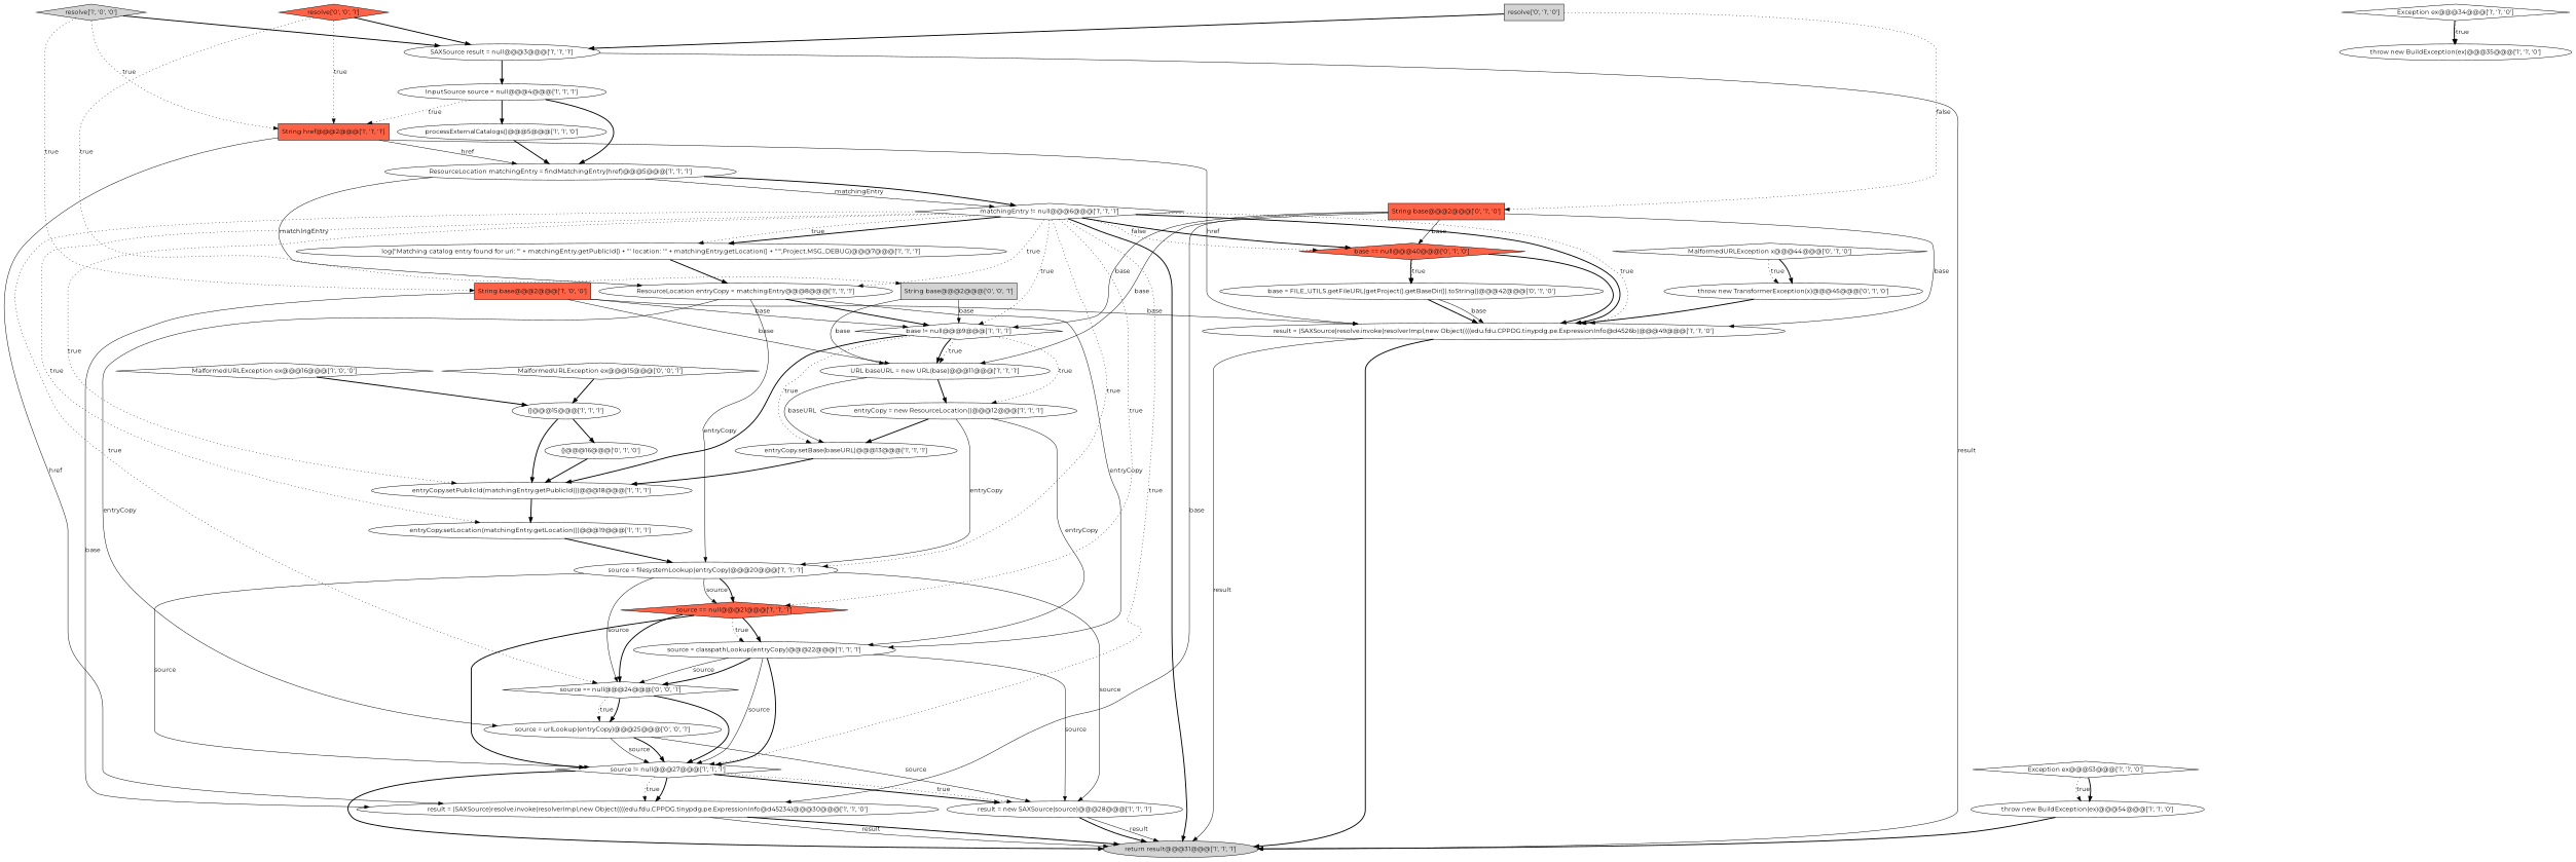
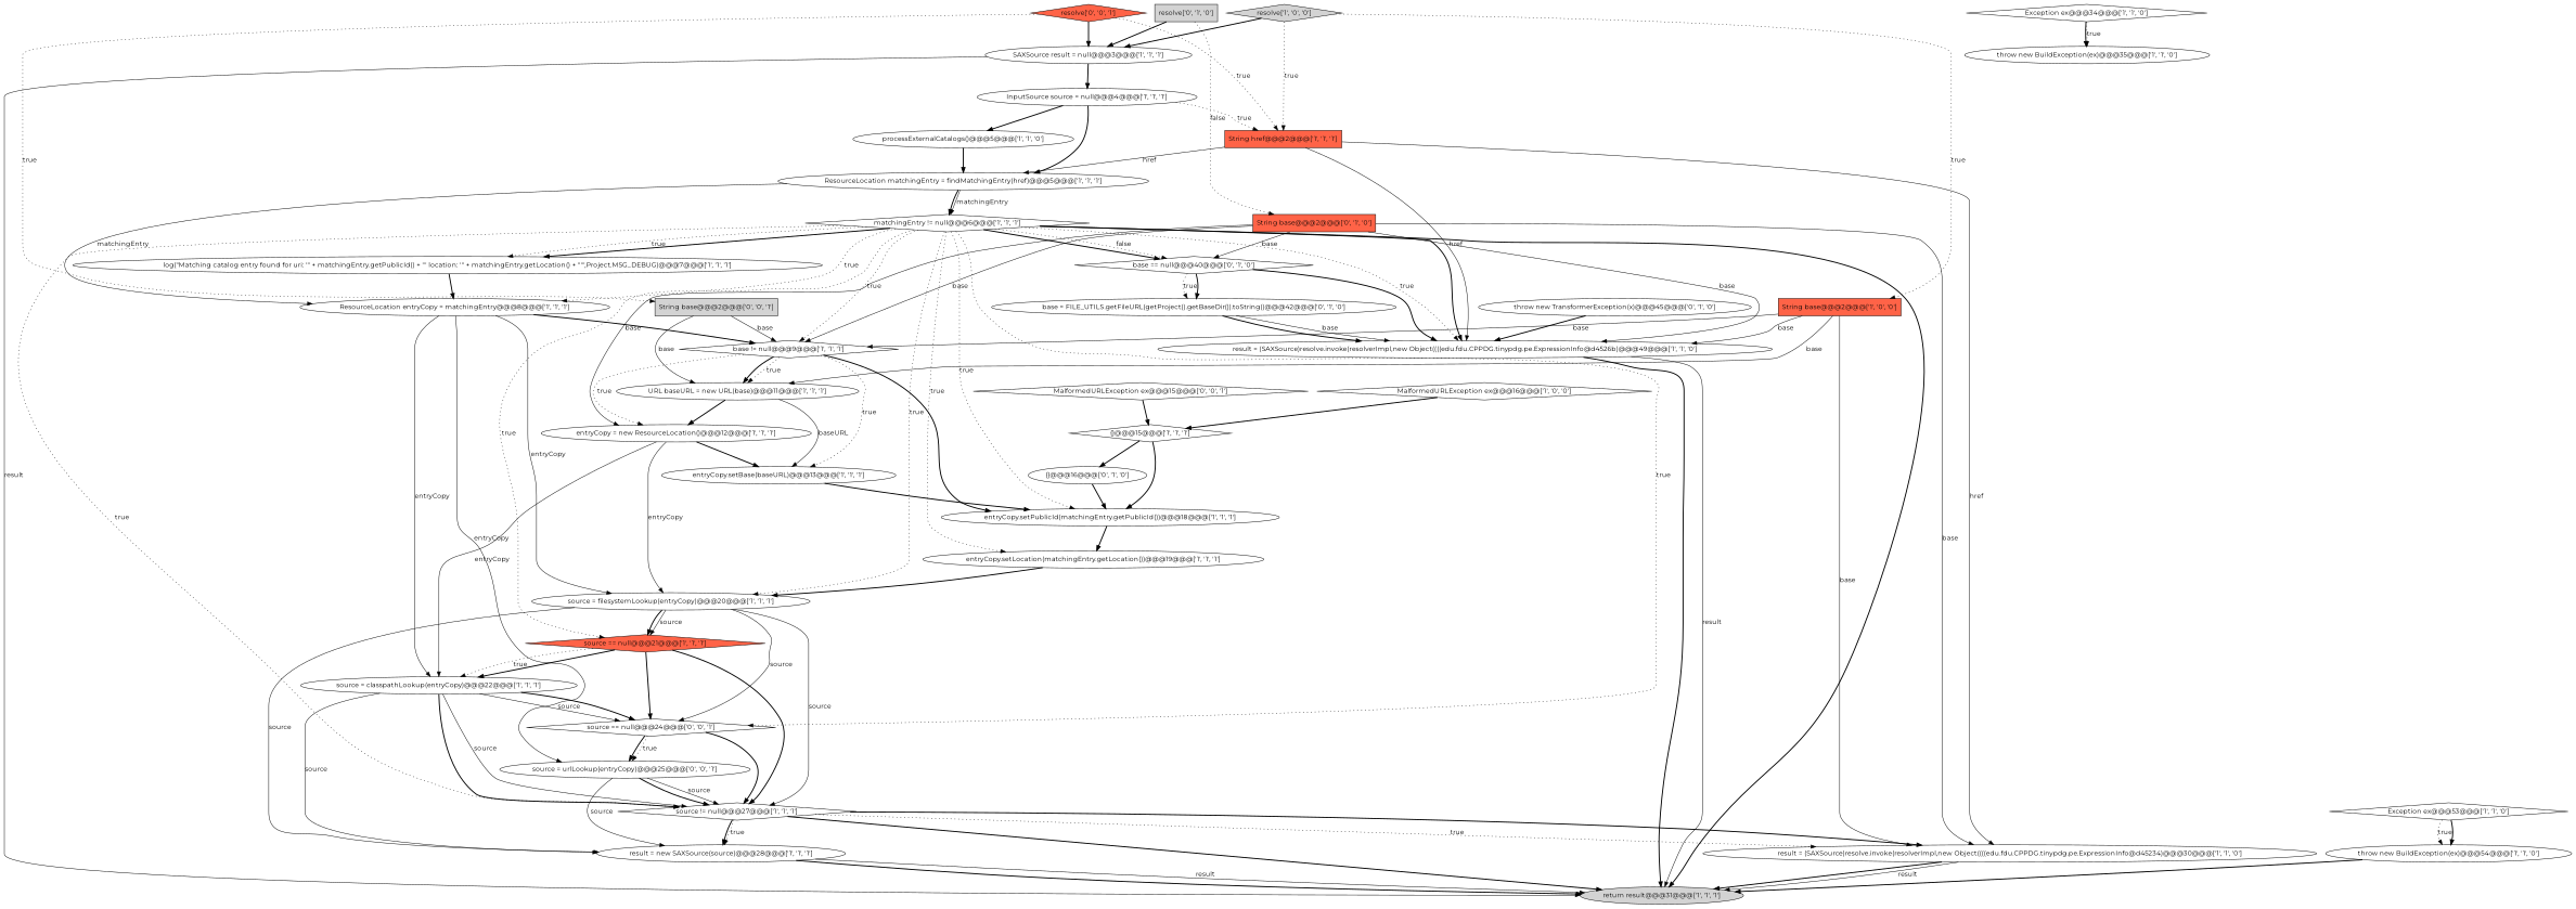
  digraph {
    fontname=Montserrat
    node [fillcolor=white fontname=Montserrat shape=ellipse style=filled]
    edge [fontname=Montserrat style=bold]
    n1 [label="ResourceLocation entryCopy = matchingEntry@@@8@@@['1', '1', '1']"]
    n2 [label="source = filesystemLookup(entryCopy)@@@20@@@['1', '1', '1']"]
    n3 [label="source = classpathLookup(entryCopy)@@@22@@@['1', '1', '1']"]
    n4 [label="base != null@@@9@@@['1', '1', '1']" shape=diamond]
    n5 [label="source = urlLookup(entryCopy)@@@25@@@['0', '0', '1']"]
    n6 [label="result = new SAXSource(source)@@@28@@@['1', '1', '1']"]
    n7 [label="source != null@@@27@@@['1', '1', '1']" shape=diamond]
    n8 [label="source == null@@@24@@@['0', '0', '1']" shape=diamond]
    n9 [fillcolor=tomato label="source == null@@@21@@@['1', '1', '1']" shape=diamond]
    n10 [label="entryCopy.setPublicId(matchingEntry.getPublicId())@@@18@@@['1', '1', '1']"]
    n11 [label="URL baseURL = new URL(base)@@@11@@@['1', '1', '1']"]
    n12 [label="entryCopy = new ResourceLocation()@@@12@@@['1', '1', '1']"]
    n13 [label="entryCopy.setBase(baseURL)@@@13@@@['1', '1', '1']"]
    n14 [label="{}@@@16@@@['0', '1', '0']"]
    n15 [label="entryCopy.setLocation(matchingEntry.getLocation())@@@19@@@['1', '1', '1']"]
    n16 [label="InputSource source = null@@@4@@@['1', '1', '1']"]
    n17 [label="ResourceLocation matchingEntry = findMatchingEntry(href)@@@5@@@['1', '1', '1']"]
    n18 [label="processExternalCatalogs()@@@5@@@['1', '1', '0']"]
    n19 [fillcolor=tomato label="String href@@@2@@@['1', '1', '1']" shape=box]
    n20 [label="matchingEntry != null@@@6@@@['1', '1', '1']" shape=diamond]
    n21 [fillcolor=lightgray label="return result@@@31@@@['1', '1', '1']"]
    n22 [label="SAXSource result = null@@@3@@@['1', '1', '1']"]
    n23 [label="result = (SAXSource)resolve.invoke(resolverImpl,new Object((((edu.fdu.CPPDG.tinypdg.pe.ExpressionInfo@d4526b)@@@49@@@['1', '1', '0']"]
    n24 [label="Exception ex@@@34@@@['1', '1', '0']" shape=diamond]
    n25 [label="throw new BuildException(ex)@@@35@@@['1', '1', '0']"]
    n26 [fillcolor=tomato label="String base@@@2@@@['0', '1', '0']" shape=box]
    n27 [label="result = (SAXSource)resolve.invoke(resolverImpl,new Object((((edu.fdu.CPPDG.tinypdg.pe.ExpressionInfo@d45234)@@@30@@@['1', '1', '0']"]
-   n28 [fillcolor=tomato label="base == null@@@40@@@['0', '1', '0']" shape=diamond]
+   n28 [label="base == null@@@40@@@['0', '1', '0']" shape=diamond]
    n29 [label="base = FILE_UTILS.getFileURL(getProject().getBaseDir()).toString()@@@42@@@['0', '1', '0']"]
    n30 [label="log(\"Matching catalog entry found for uri: '\" + matchingEntry.getPublicId() + \"' location: '\" + matchingEntry.getLocation() + \"'\",Project.MSG_DEBUG)@@@7@@@['1', '1', '1']"]
    n31 [fillcolor=lightgray label="resolve['1', '0', '0']" shape=diamond]
    n32 [fillcolor=tomato label="String base@@@2@@@['1', '0', '0']" shape=box]
    n33 [fillcolor=lightgray label="resolve['0', '1', '0']" shape=box]
    n34 [fillcolor=tomato label="resolve['0', '0', '1']" shape=diamond]
    n35 [fillcolor=lightgray label="String base@@@2@@@['0', '0', '1']" shape=box]
-   n36 [label="{}@@@15@@@['1', '1', '1']"]
+   n36 [label="{}@@@15@@@['1', '1', '1']" shape=diamond]
    n37 [label="MalformedURLException ex@@@16@@@['1', '0', '0']" shape=diamond]
    n38 [label="throw new BuildException(ex)@@@54@@@['1', '1', '0']"]
    n39 [label="Exception ex@@@53@@@['1', '1', '0']" shape=diamond]
-   n40 [label="MalformedURLException x@@@44@@@['0', '1', '0']" shape=diamond]
    n41 [label="throw new TransformerException(x)@@@45@@@['0', '1', '0']"]
    n42 [label="MalformedURLException ex@@@15@@@['0', '0', '1']" shape=diamond]
    n1 -> n2 [label=entryCopy style=solid]
    n1 -> n3 [label=entryCopy style=solid]
    n1 -> n4
    n1 -> n5 [label=entryCopy style=solid]
    n2 -> n6 [label=source style=solid]
    n2 -> n7 [label=source style=solid]
    n2 -> n8 [label=source style=solid]
    n2 -> n9 [label=source style=solid]
    n2 -> n9
    n3 -> n6 [label=source style=solid]
    n3 -> n7
    n3 -> n7 [label=source style=solid]
    n3 -> n8 [label=source style=solid]
    n3 -> n8
    n4 -> n10
    n4 -> n11 [label=true style=dotted]
    n4 -> n11
    n4 -> n12 [label=true style=dotted]
    n4 -> n13 [label=true style=dotted]
    n5 -> n6 [label=source style=solid]
    n5 -> n7 [label=source style=solid]
    n5 -> n7
    n6 -> n21 [label=result style=solid]
    n6 -> n21
    n7 -> n6
    n7 -> n6 [label=true style=dotted]
    n7 -> n21
    n7 -> n27
    n7 -> n27 [label=true style=dotted]
    n8 -> n5
    n8 -> n5 [label=true style=dotted]
    n8 -> n7
    n9 -> n3
    n9 -> n3 [label=true style=dotted]
    n9 -> n7
    n9 -> n8
    n10 -> n15
    n11 -> n12
    n11 -> n13 [label=baseURL style=solid]
    n12 -> n2 [label=entryCopy style=solid]
    n12 -> n3 [label=entryCopy style=solid]
    n12 -> n13
    n13 -> n10
    n14 -> n10
    n15 -> n2
    n16 -> n17
    n16 -> n18
    n16 -> n19 [label=true style=dotted]
    n17 -> n1 [label=matchingEntry style=solid]
    n17 -> n20 [label=matchingEntry style=solid]
    n17 -> n20
    n18 -> n17
    n19 -> n17 [label=href style=solid]
    n19 -> n23 [label=href style=solid]
    n19 -> n27 [label=href style=solid]
    n20 -> n1 [label=true style=dotted]
    n20 -> n2 [label=true style=dotted]
    n20 -> n4 [label=true style=dotted]
    n20 -> n7 [label=true style=dotted]
    n20 -> n8 [label=true style=dotted]
    n20 -> n9 [label=true style=dotted]
    n20 -> n10 [label=true style=dotted]
    n20 -> n15 [label=true style=dotted]
    n20 -> n21
    n20 -> n23
    n20 -> n23 [label=true style=dotted]
    n20 -> n28
    n20 -> n28 [label=false style=dotted]
    n20 -> n30
    n20 -> n30 [label=true style=dotted]
    n22 -> n16
    n22 -> n21 [label=result style=solid]
    n23 -> n21 [label=result style=solid]
    n23 -> n21
    n24 -> n25
    n24 -> n25 [label=true style=dotted]
    n26 -> n4 [label=base style=solid]
-   n26 -> n11 [label=base style=solid]
+   n26 -> n12 [label=base style=solid]
    n26 -> n23 [label=base style=solid]
    n26 -> n27 [label=base style=solid]
    n26 -> n28 [label=base style=solid]
    n27 -> n21
    n27 -> n21 [label=result style=solid]
    n28 -> n23
    n28 -> n29 [label=true style=dotted]
    n28 -> n29
    n29 -> n23
    n29 -> n23 [label=base style=solid]
    n30 -> n1
    n31 -> n19 [label=true style=dotted]
    n31 -> n22
    n31 -> n32 [label=true style=dotted]
    n32 -> n4 [label=base style=solid]
    n32 -> n11 [label=base style=solid]
    n32 -> n23 [label=base style=solid]
    n32 -> n27 [label=base style=solid]
    n33 -> n22
    n33 -> n26 [label=false style=dotted]
    n34 -> n19 [label=true style=dotted]
    n34 -> n22
    n34 -> n35 [label=true style=dotted]
    n35 -> n4 [label=base style=solid]
    n35 -> n11 [label=base style=solid]
    n36 -> n10
    n36 -> n14
    n37 -> n36
    n38 -> n21
    n39 -> n38 [label=true style=dotted]
    n39 -> n38
-   n40 -> n41
-   n40 -> n41 [label=true style=dotted]
    n41 -> n23
    n42 -> n36
  }
